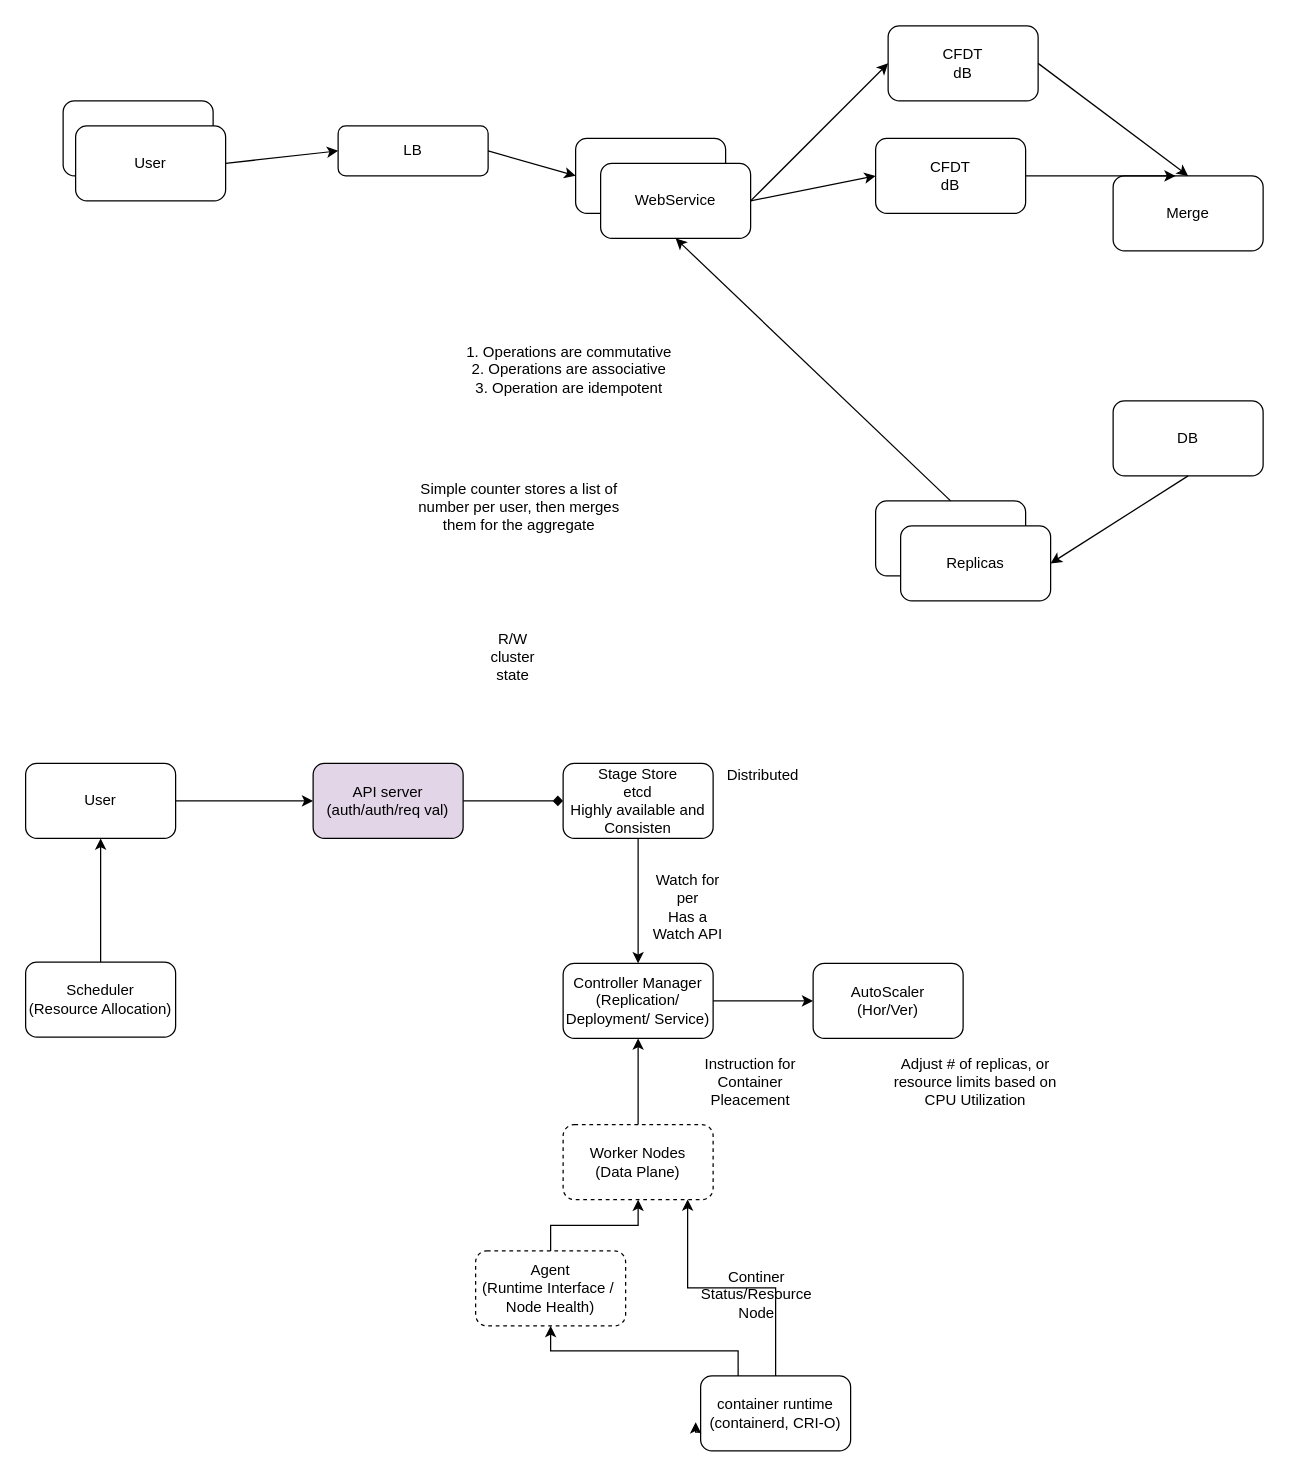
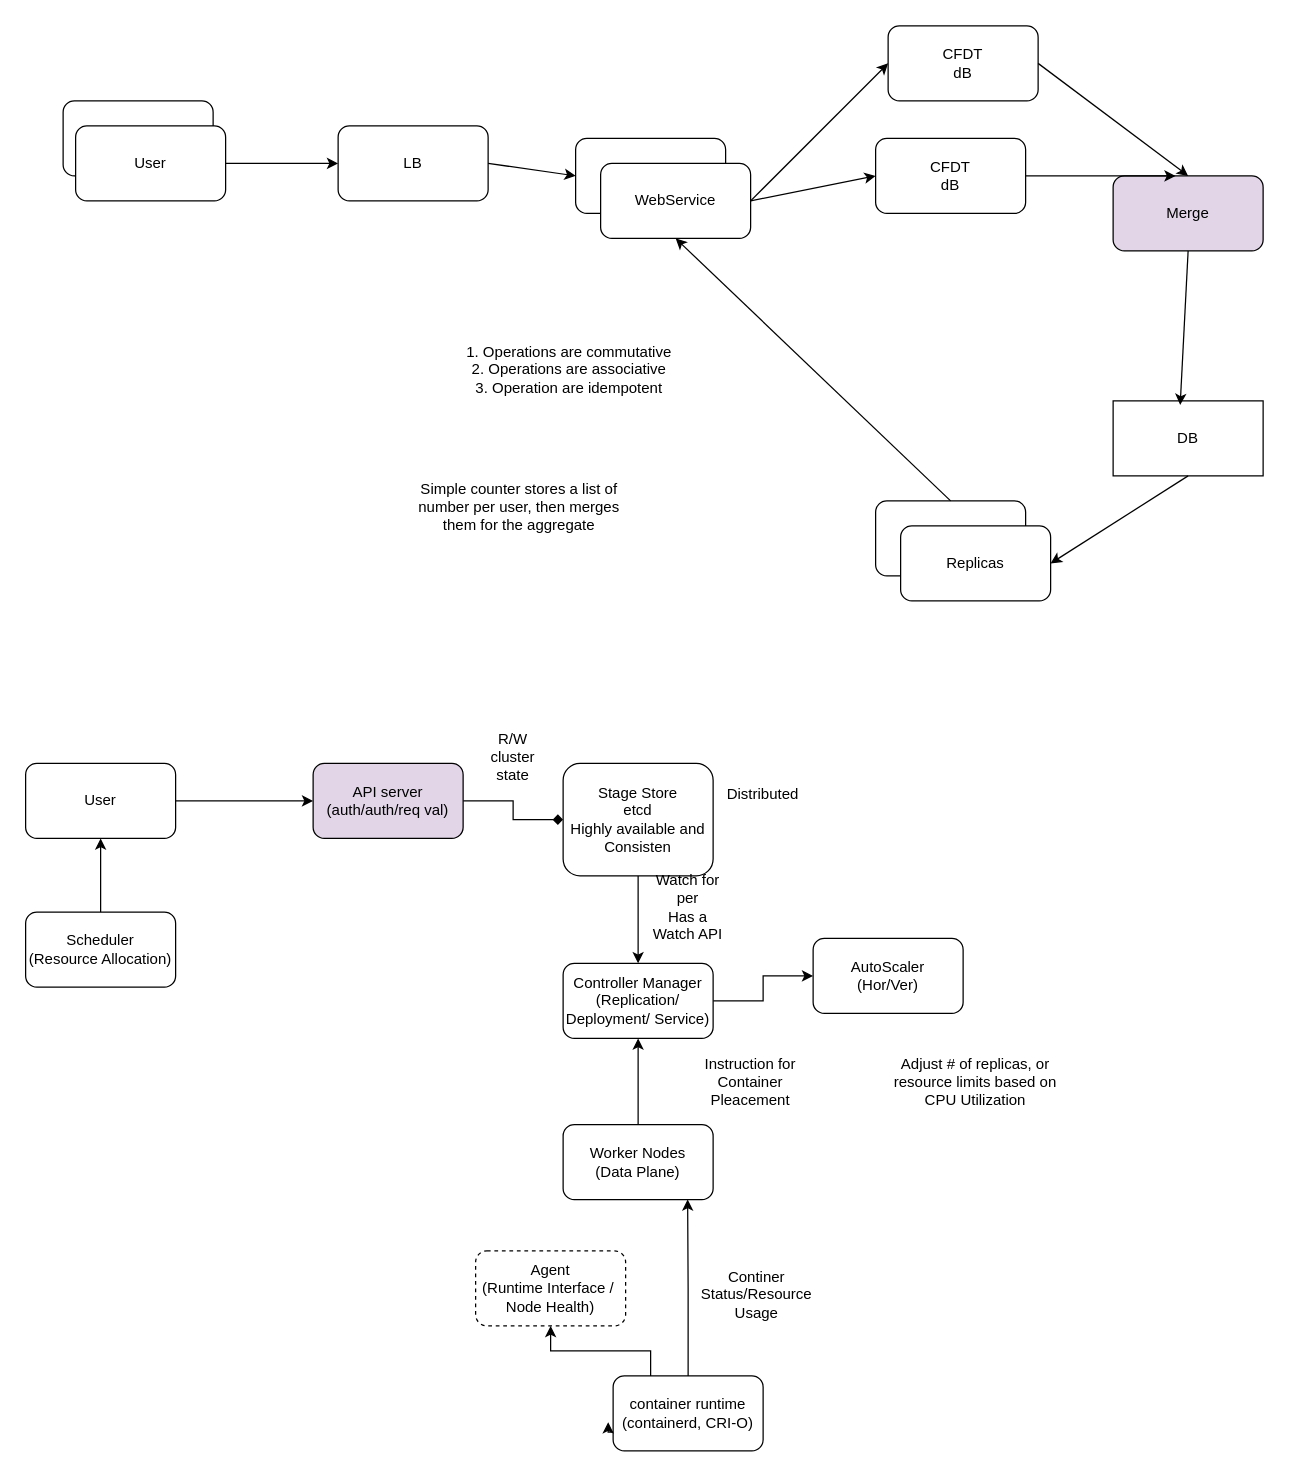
  <mxCell id="0" />
  <mxCell id="1" parent="0" />
  <mxCell id="2" value="User" style="rounded=1;whiteSpace=wrap;html=1;" vertex="1" parent="1"><mxGeometry x="50" y="80" width="120" height="60" as="geometry" /></mxCell>
  <mxCell id="3" value="User" style="rounded=1;whiteSpace=wrap;html=1;" vertex="1" parent="1"><mxGeometry x="60" y="100" width="120" height="60" as="geometry" /></mxCell>
- <mxCell id="4" value="LB" style="rounded=1;whiteSpace=wrap;html=1;" vertex="1" parent="1"><mxGeometry x="270" y="100" width="120" height="40" as="geometry" /></mxCell>
+ <mxCell id="4" value="LB" style="rounded=1;whiteSpace=wrap;html=1;" vertex="1" parent="1"><mxGeometry x="270" y="100" width="120" height="60" as="geometry" /></mxCell>
  <mxCell id="5" value="WebService" style="rounded=1;whiteSpace=wrap;html=1;" vertex="1" parent="1"><mxGeometry x="460" y="110" width="120" height="60" as="geometry" /></mxCell>
  <mxCell id="6" value="WebService" style="rounded=1;whiteSpace=wrap;html=1;" vertex="1" parent="1"><mxGeometry x="480" y="130" width="120" height="60" as="geometry" /></mxCell>
  <mxCell id="7" value="CFDT&lt;br&gt;dB" style="rounded=1;whiteSpace=wrap;html=1;" vertex="1" parent="1"><mxGeometry x="710" y="20" width="120" height="60" as="geometry" /></mxCell>
  <mxCell id="8" value="1. Operations are commutative&lt;div&gt;2. Operations are associative&lt;/div&gt;&lt;div&gt;3. Operation are idempotent&lt;/div&gt;" style="text;html=1;align=center;verticalAlign=middle;whiteSpace=wrap;rounded=0;" vertex="1" parent="1"><mxGeometry x="360" y="280" width="190" height="30" as="geometry" /></mxCell>
  <mxCell id="9" value="Simple counter stores a list of number per user, then merges them for the aggregate" style="text;html=1;align=center;verticalAlign=middle;whiteSpace=wrap;rounded=0;" vertex="1" parent="1"><mxGeometry x="320" y="390" width="190" height="30" as="geometry" /></mxCell>
- <mxCell id="10" value="Merge" style="rounded=1;whiteSpace=wrap;html=1;" vertex="1" parent="1"><mxGeometry x="890" y="140" width="120" height="60" as="geometry" /></mxCell>
- <mxCell id="11" value="DB" style="rounded=1;whiteSpace=wrap;html=1;" vertex="1" parent="1"><mxGeometry x="890" y="320" width="120" height="60" as="geometry" /></mxCell>
+ <mxCell id="10" value="Merge" style="rounded=1;whiteSpace=wrap;html=1;fillColor=#e1d5e7;" vertex="1" parent="1"><mxGeometry x="890" y="140" width="120" height="60" as="geometry" /></mxCell>
+ <mxCell id="11" value="DB" style="whiteSpace=wrap;html=1;rounded=0;" vertex="1" parent="1"><mxGeometry x="890" y="320" width="120" height="60" as="geometry" /></mxCell>
  <mxCell id="12" value="Replicas" style="rounded=1;whiteSpace=wrap;html=1;" vertex="1" parent="1"><mxGeometry x="700" y="400" width="120" height="60" as="geometry" /></mxCell>
  <mxCell id="13" value="Replicas" style="rounded=1;whiteSpace=wrap;html=1;" vertex="1" parent="1"><mxGeometry x="720" y="420" width="120" height="60" as="geometry" /></mxCell>
  <mxCell id="14" value="" style="endArrow=classic;html=1;rounded=0;exitX=1;exitY=0.5;exitDx=0;exitDy=0;entryX=0;entryY=0.5;entryDx=0;entryDy=0;" edge="1" parent="1" source="3" target="4"><mxGeometry width="50" height="50" relative="1" as="geometry"><mxPoint x="380" y="220" as="sourcePoint" /><mxPoint x="430" y="170" as="targetPoint" /></mxGeometry></mxCell>
  <mxCell id="15" value="" style="endArrow=classic;html=1;rounded=0;exitX=1;exitY=0.5;exitDx=0;exitDy=0;entryX=0;entryY=0.5;entryDx=0;entryDy=0;" edge="1" parent="1" source="4" target="5"><mxGeometry width="50" height="50" relative="1" as="geometry"><mxPoint x="380" y="220" as="sourcePoint" /><mxPoint x="430" y="170" as="targetPoint" /></mxGeometry></mxCell>
  <mxCell id="16" value="" style="endArrow=classic;html=1;rounded=0;exitX=1;exitY=0.5;exitDx=0;exitDy=0;entryX=0;entryY=0.5;entryDx=0;entryDy=0;" edge="1" parent="1" source="6" target="7"><mxGeometry width="50" height="50" relative="1" as="geometry"><mxPoint x="380" y="220" as="sourcePoint" /><mxPoint x="430" y="170" as="targetPoint" /></mxGeometry></mxCell>
  <mxCell id="17" value="CFDT&lt;br&gt;dB" style="rounded=1;whiteSpace=wrap;html=1;" vertex="1" parent="1"><mxGeometry x="700" y="110" width="120" height="60" as="geometry" /></mxCell>
  <mxCell id="18" value="" style="endArrow=classic;html=1;rounded=0;exitX=1;exitY=0.5;exitDx=0;exitDy=0;entryX=0;entryY=0.5;entryDx=0;entryDy=0;" edge="1" parent="1" source="6" target="17"><mxGeometry width="50" height="50" relative="1" as="geometry"><mxPoint x="380" y="220" as="sourcePoint" /><mxPoint x="430" y="170" as="targetPoint" /></mxGeometry></mxCell>
  <mxCell id="19" value="" style="endArrow=classic;html=1;rounded=0;exitX=1;exitY=0.5;exitDx=0;exitDy=0;entryX=0.5;entryY=0;entryDx=0;entryDy=0;" edge="1" parent="1" source="7" target="10"><mxGeometry width="50" height="50" relative="1" as="geometry"><mxPoint x="380" y="220" as="sourcePoint" /><mxPoint x="430" y="170" as="targetPoint" /></mxGeometry></mxCell>
  <mxCell id="20" value="" style="endArrow=classic;html=1;rounded=0;exitX=1;exitY=0.5;exitDx=0;exitDy=0;" edge="1" parent="1" source="17"><mxGeometry width="50" height="50" relative="1" as="geometry"><mxPoint x="380" y="220" as="sourcePoint" /><mxPoint x="940" y="140" as="targetPoint" /></mxGeometry></mxCell>
+ <mxCell id="21" value="" style="endArrow=classic;html=1;rounded=0;exitX=0.5;exitY=1;exitDx=0;exitDy=0;entryX=0.447;entryY=0.054;entryDx=0;entryDy=0;entryPerimeter=0;" edge="1" parent="1" source="10" target="11"><mxGeometry width="50" height="50" relative="1" as="geometry"><mxPoint x="380" y="220" as="sourcePoint" /><mxPoint x="430" y="170" as="targetPoint" /></mxGeometry></mxCell>
  <mxCell id="22" value="" style="endArrow=classic;html=1;rounded=0;exitX=0.5;exitY=1;exitDx=0;exitDy=0;entryX=1;entryY=0.5;entryDx=0;entryDy=0;" edge="1" parent="1" source="11" target="13"><mxGeometry width="50" height="50" relative="1" as="geometry"><mxPoint x="410" y="220" as="sourcePoint" /><mxPoint x="460" y="170" as="targetPoint" /></mxGeometry></mxCell>
  <mxCell id="23" value="" style="endArrow=classic;html=1;rounded=0;exitX=0.5;exitY=0;exitDx=0;exitDy=0;entryX=0.5;entryY=1;entryDx=0;entryDy=0;" edge="1" parent="1" source="12" target="6"><mxGeometry width="50" height="50" relative="1" as="geometry"><mxPoint x="410" y="240" as="sourcePoint" /><mxPoint x="460" y="190" as="targetPoint" /></mxGeometry></mxCell>
  <mxCell id="24" value="" style="edgeStyle=orthogonalEdgeStyle;rounded=0;orthogonalLoop=1;jettySize=auto;html=1;" edge="1" parent="1" source="25" target="27"><mxGeometry relative="1" as="geometry" /></mxCell>
  <mxCell id="25" value="User" style="rounded=1;whiteSpace=wrap;html=1;" vertex="1" parent="1"><mxGeometry x="20" y="610" width="120" height="60" as="geometry" /></mxCell>
  <mxCell id="26" value="" style="edgeStyle=orthogonalEdgeStyle;rounded=0;orthogonalLoop=1;jettySize=auto;html=1;endArrow=diamond;" edge="1" parent="1" source="27" target="29"><mxGeometry relative="1" as="geometry" /></mxCell>
  <mxCell id="27" value="API server&lt;div&gt;(auth/auth/req val)&lt;/div&gt;" style="rounded=1;whiteSpace=wrap;html=1;fillColor=#e1d5e7;" vertex="1" parent="1"><mxGeometry x="250" y="610" width="120" height="60" as="geometry" /></mxCell>
  <mxCell id="28" value="" style="edgeStyle=orthogonalEdgeStyle;rounded=0;orthogonalLoop=1;jettySize=auto;html=1;" edge="1" parent="1" source="29" target="32"><mxGeometry relative="1" as="geometry" /></mxCell>
- <mxCell id="29" value="Stage Store&lt;div&gt;etcd&lt;/div&gt;&lt;div&gt;Highly available and Consisten&lt;/div&gt;" style="rounded=1;whiteSpace=wrap;html=1;" vertex="1" parent="1"><mxGeometry x="450" y="610" width="120" height="60" as="geometry" /></mxCell>
- <mxCell id="30" value="R/W&lt;div&gt;cluster&lt;/div&gt;&lt;div&gt;state&lt;/div&gt;" style="text;html=1;align=center;verticalAlign=middle;whiteSpace=wrap;rounded=0;" vertex="1" parent="1"><mxGeometry x="380" y="510" width="60" height="30" as="geometry" /></mxCell>
+ <mxCell id="29" value="Stage Store&lt;div&gt;etcd&lt;/div&gt;&lt;div&gt;Highly available and Consisten&lt;/div&gt;" style="rounded=1;whiteSpace=wrap;html=1;" vertex="1" parent="1"><mxGeometry x="450" y="610" width="120" height="90" as="geometry" /></mxCell>
+ <mxCell id="30" value="R/W&lt;div&gt;cluster&lt;/div&gt;&lt;div&gt;state&lt;/div&gt;" style="text;html=1;align=center;verticalAlign=middle;whiteSpace=wrap;rounded=0;" vertex="1" parent="1"><mxGeometry x="380" y="590" width="60" height="30" as="geometry" /></mxCell>
  <mxCell id="31" value="" style="edgeStyle=orthogonalEdgeStyle;rounded=0;orthogonalLoop=1;jettySize=auto;html=1;" edge="1" parent="1" source="32" target="33"><mxGeometry relative="1" as="geometry" /></mxCell>
  <mxCell id="32" value="Controller Manager&lt;div&gt;(Replication/ Deployment/ Service)&lt;/div&gt;" style="rounded=1;whiteSpace=wrap;html=1;" vertex="1" parent="1"><mxGeometry x="450" y="770" width="120" height="60" as="geometry" /></mxCell>
- <mxCell id="33" value="AutoScaler&lt;div&gt;(Hor/Ver)&lt;/div&gt;" style="rounded=1;whiteSpace=wrap;html=1;" vertex="1" parent="1"><mxGeometry x="650" y="770" width="120" height="60" as="geometry" /></mxCell>
+ <mxCell id="33" value="AutoScaler&lt;div&gt;(Hor/Ver)&lt;/div&gt;" style="rounded=1;whiteSpace=wrap;html=1;" vertex="1" parent="1"><mxGeometry x="650" y="750" width="120" height="60" as="geometry" /></mxCell>
  <mxCell id="34" value="Watch for per&lt;br&gt;Has a Watch API" style="text;html=1;align=center;verticalAlign=middle;whiteSpace=wrap;rounded=0;" vertex="1" parent="1"><mxGeometry x="520" y="710" width="60" height="30" as="geometry" /></mxCell>
  <mxCell id="35" value="" style="edgeStyle=orthogonalEdgeStyle;rounded=0;orthogonalLoop=1;jettySize=auto;html=1;" edge="1" parent="1" source="36" target="25"><mxGeometry relative="1" as="geometry" /></mxCell>
- <mxCell id="36" value="Scheduler&lt;br&gt;(Resource Allocation)" style="rounded=1;whiteSpace=wrap;html=1;" vertex="1" parent="1"><mxGeometry x="20" y="769" width="120" height="60" as="geometry" /></mxCell>
+ <mxCell id="36" value="Scheduler&lt;br&gt;(Resource Allocation)" style="rounded=1;whiteSpace=wrap;html=1;" vertex="1" parent="1"><mxGeometry x="20" y="729" width="120" height="60" as="geometry" /></mxCell>
  <mxCell id="37" value="" style="edgeStyle=orthogonalEdgeStyle;rounded=0;orthogonalLoop=1;jettySize=auto;html=1;" edge="1" parent="1" source="38" target="32"><mxGeometry relative="1" as="geometry" /></mxCell>
- <mxCell id="38" value="Worker Nodes&lt;br&gt;(Data Plane)" style="rounded=1;whiteSpace=wrap;html=1;dashed=1;" vertex="1" parent="1"><mxGeometry x="450" y="899" width="120" height="60" as="geometry" /></mxCell>
+ <mxCell id="38" value="Worker Nodes&lt;br&gt;(Data Plane)" style="rounded=1;whiteSpace=wrap;html=1;" vertex="1" parent="1"><mxGeometry x="450" y="899" width="120" height="60" as="geometry" /></mxCell>
  <mxCell id="39" value="Instruction for Container Pleacement" style="text;html=1;align=center;verticalAlign=middle;whiteSpace=wrap;rounded=0;" vertex="1" parent="1"><mxGeometry x="545" y="850" width="110" height="30" as="geometry" /></mxCell>
- <mxCell id="40" value="" style="edgeStyle=orthogonalEdgeStyle;rounded=0;orthogonalLoop=1;jettySize=auto;html=1;" edge="1" parent="1" source="41" target="38"><mxGeometry relative="1" as="geometry" /></mxCell>
  <mxCell id="41" value="Agent&lt;div&gt;(Runtime Interface /&amp;nbsp; Node Health)&lt;/div&gt;" style="rounded=1;whiteSpace=wrap;html=1;dashed=1;" vertex="1" parent="1"><mxGeometry x="380" y="1000" width="120" height="60" as="geometry" /></mxCell>
  <mxCell id="42" style="edgeStyle=orthogonalEdgeStyle;rounded=0;orthogonalLoop=1;jettySize=auto;html=1;exitX=0.25;exitY=0;exitDx=0;exitDy=0;" edge="1" parent="1" source="43" target="41"><mxGeometry relative="1" as="geometry" /></mxCell>
- <mxCell id="43" value="container runtime (containerd, CRI-O)" style="rounded=1;whiteSpace=wrap;html=1;" vertex="1" parent="1"><mxGeometry x="560" y="1100" width="120" height="60" as="geometry" /></mxCell>
+ <mxCell id="43" value="container runtime (containerd, CRI-O)" style="rounded=1;whiteSpace=wrap;html=1;" vertex="1" parent="1"><mxGeometry x="490" y="1100" width="120" height="60" as="geometry" /></mxCell>
  <mxCell id="44" style="edgeStyle=orthogonalEdgeStyle;rounded=0;orthogonalLoop=1;jettySize=auto;html=1;entryX=0.83;entryY=0.997;entryDx=0;entryDy=0;entryPerimeter=0;" edge="1" parent="1" source="43" target="38"><mxGeometry relative="1" as="geometry"><mxPoint x="680" y="1030" as="targetPoint" /></mxGeometry></mxCell>
- <mxCell id="45" value="Continer Status/Resource Node" style="text;html=1;align=center;verticalAlign=middle;whiteSpace=wrap;rounded=0;" vertex="1" parent="1"><mxGeometry x="550" y="1020" width="110" height="30" as="geometry" /></mxCell>
+ <mxCell id="45" value="Continer Status/Resource Usage" style="text;html=1;align=center;verticalAlign=middle;whiteSpace=wrap;rounded=0;" vertex="1" parent="1"><mxGeometry x="550" y="1020" width="110" height="30" as="geometry" /></mxCell>
  <mxCell id="46" style="edgeStyle=orthogonalEdgeStyle;rounded=0;orthogonalLoop=1;jettySize=auto;html=1;exitX=0;exitY=0.75;exitDx=0;exitDy=0;entryX=-0.033;entryY=0.617;entryDx=0;entryDy=0;entryPerimeter=0;" edge="1" parent="1" source="43" target="43"><mxGeometry relative="1" as="geometry" /></mxCell>
- <mxCell id="47" value="Distributed" style="text;html=1;align=center;verticalAlign=middle;whiteSpace=wrap;rounded=0;" vertex="1" parent="1"><mxGeometry x="580" y="605" width="60" height="30" as="geometry" /></mxCell>
+ <mxCell id="47" value="Distributed" style="text;html=1;align=center;verticalAlign=middle;whiteSpace=wrap;rounded=0;" vertex="1" parent="1"><mxGeometry x="580" y="620" width="60" height="30" as="geometry" /></mxCell>
  <mxCell id="48" value="Adjust # of replicas, or resource limits based on CPU Utilization" style="text;html=1;align=center;verticalAlign=middle;whiteSpace=wrap;rounded=0;" vertex="1" parent="1"><mxGeometry x="700" y="850" width="160" height="30" as="geometry" /></mxCell>
